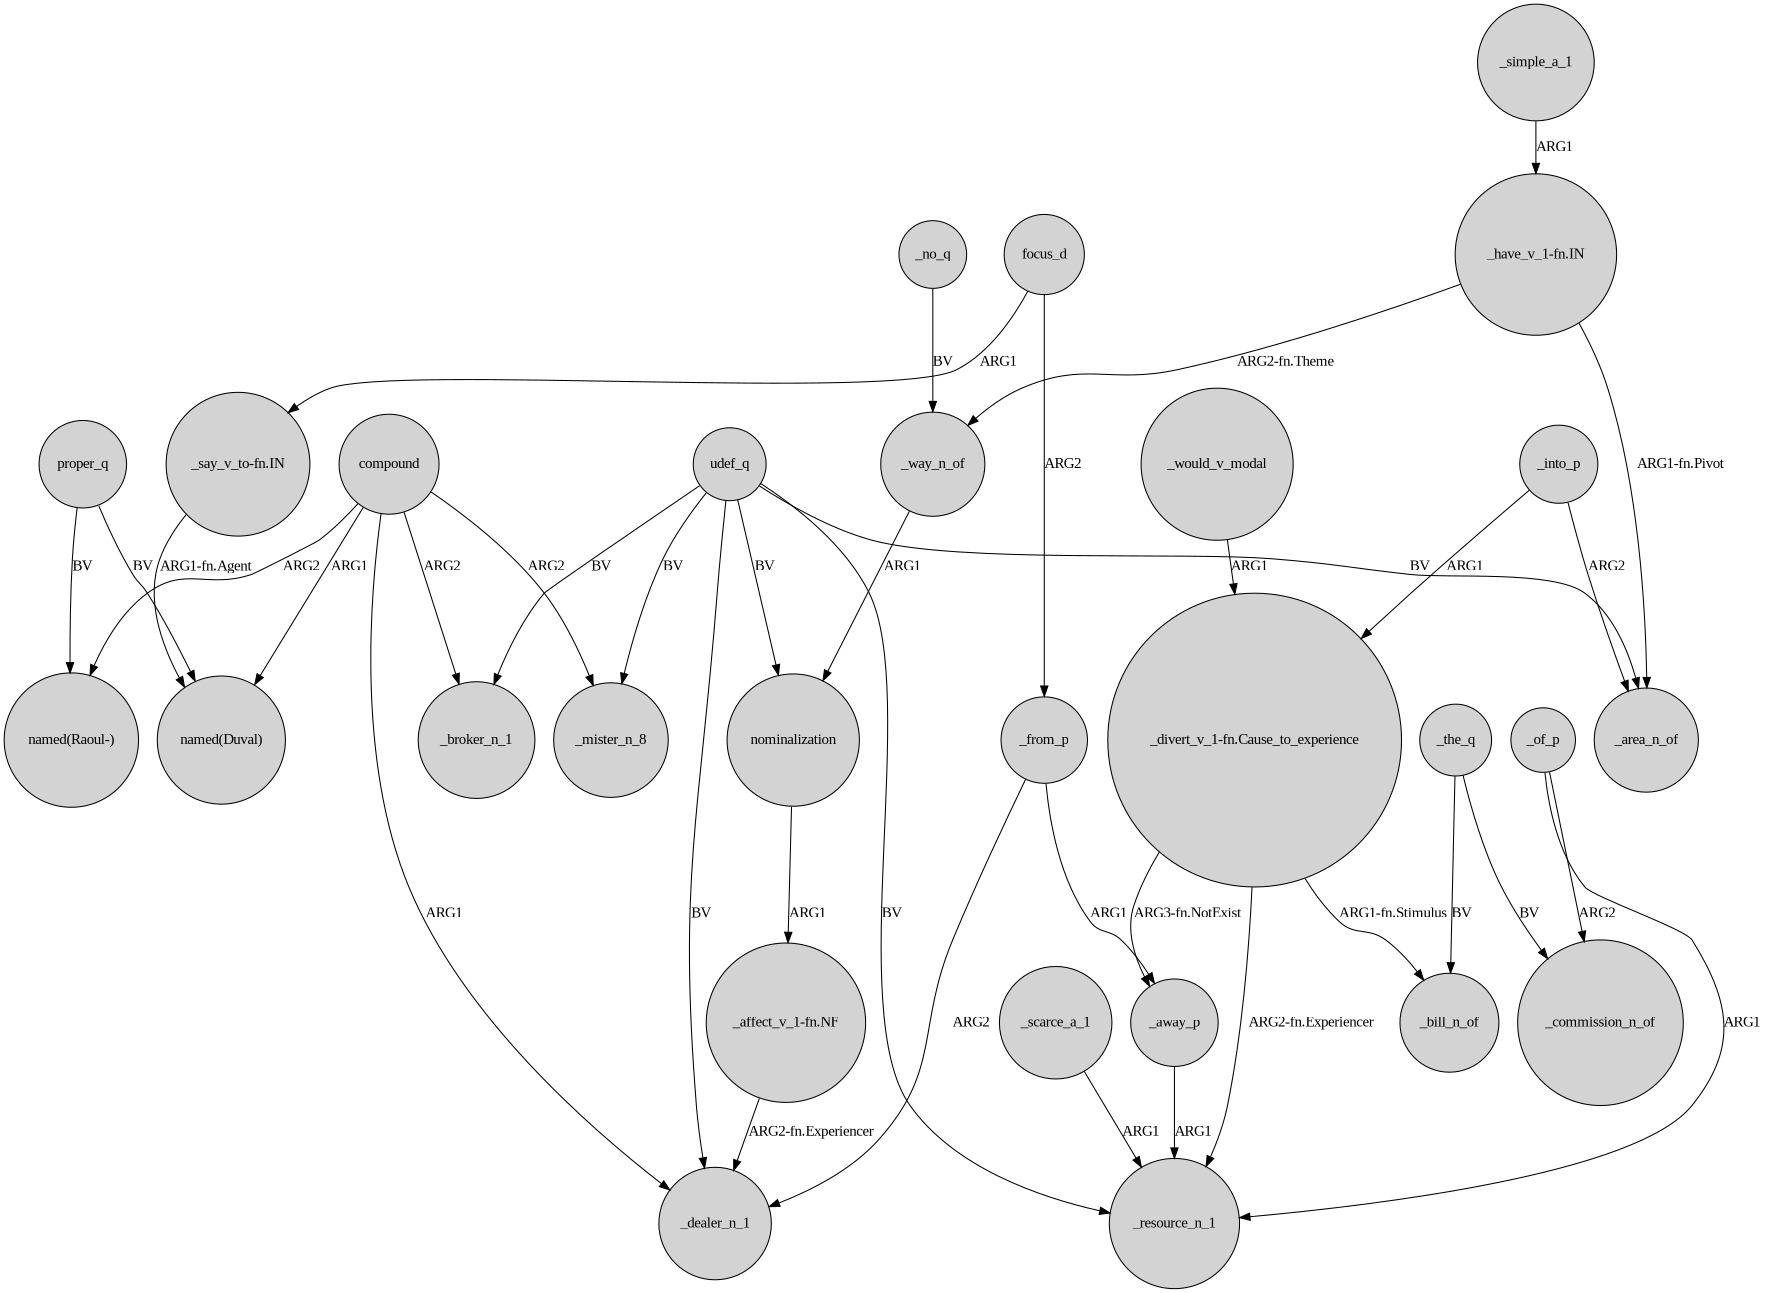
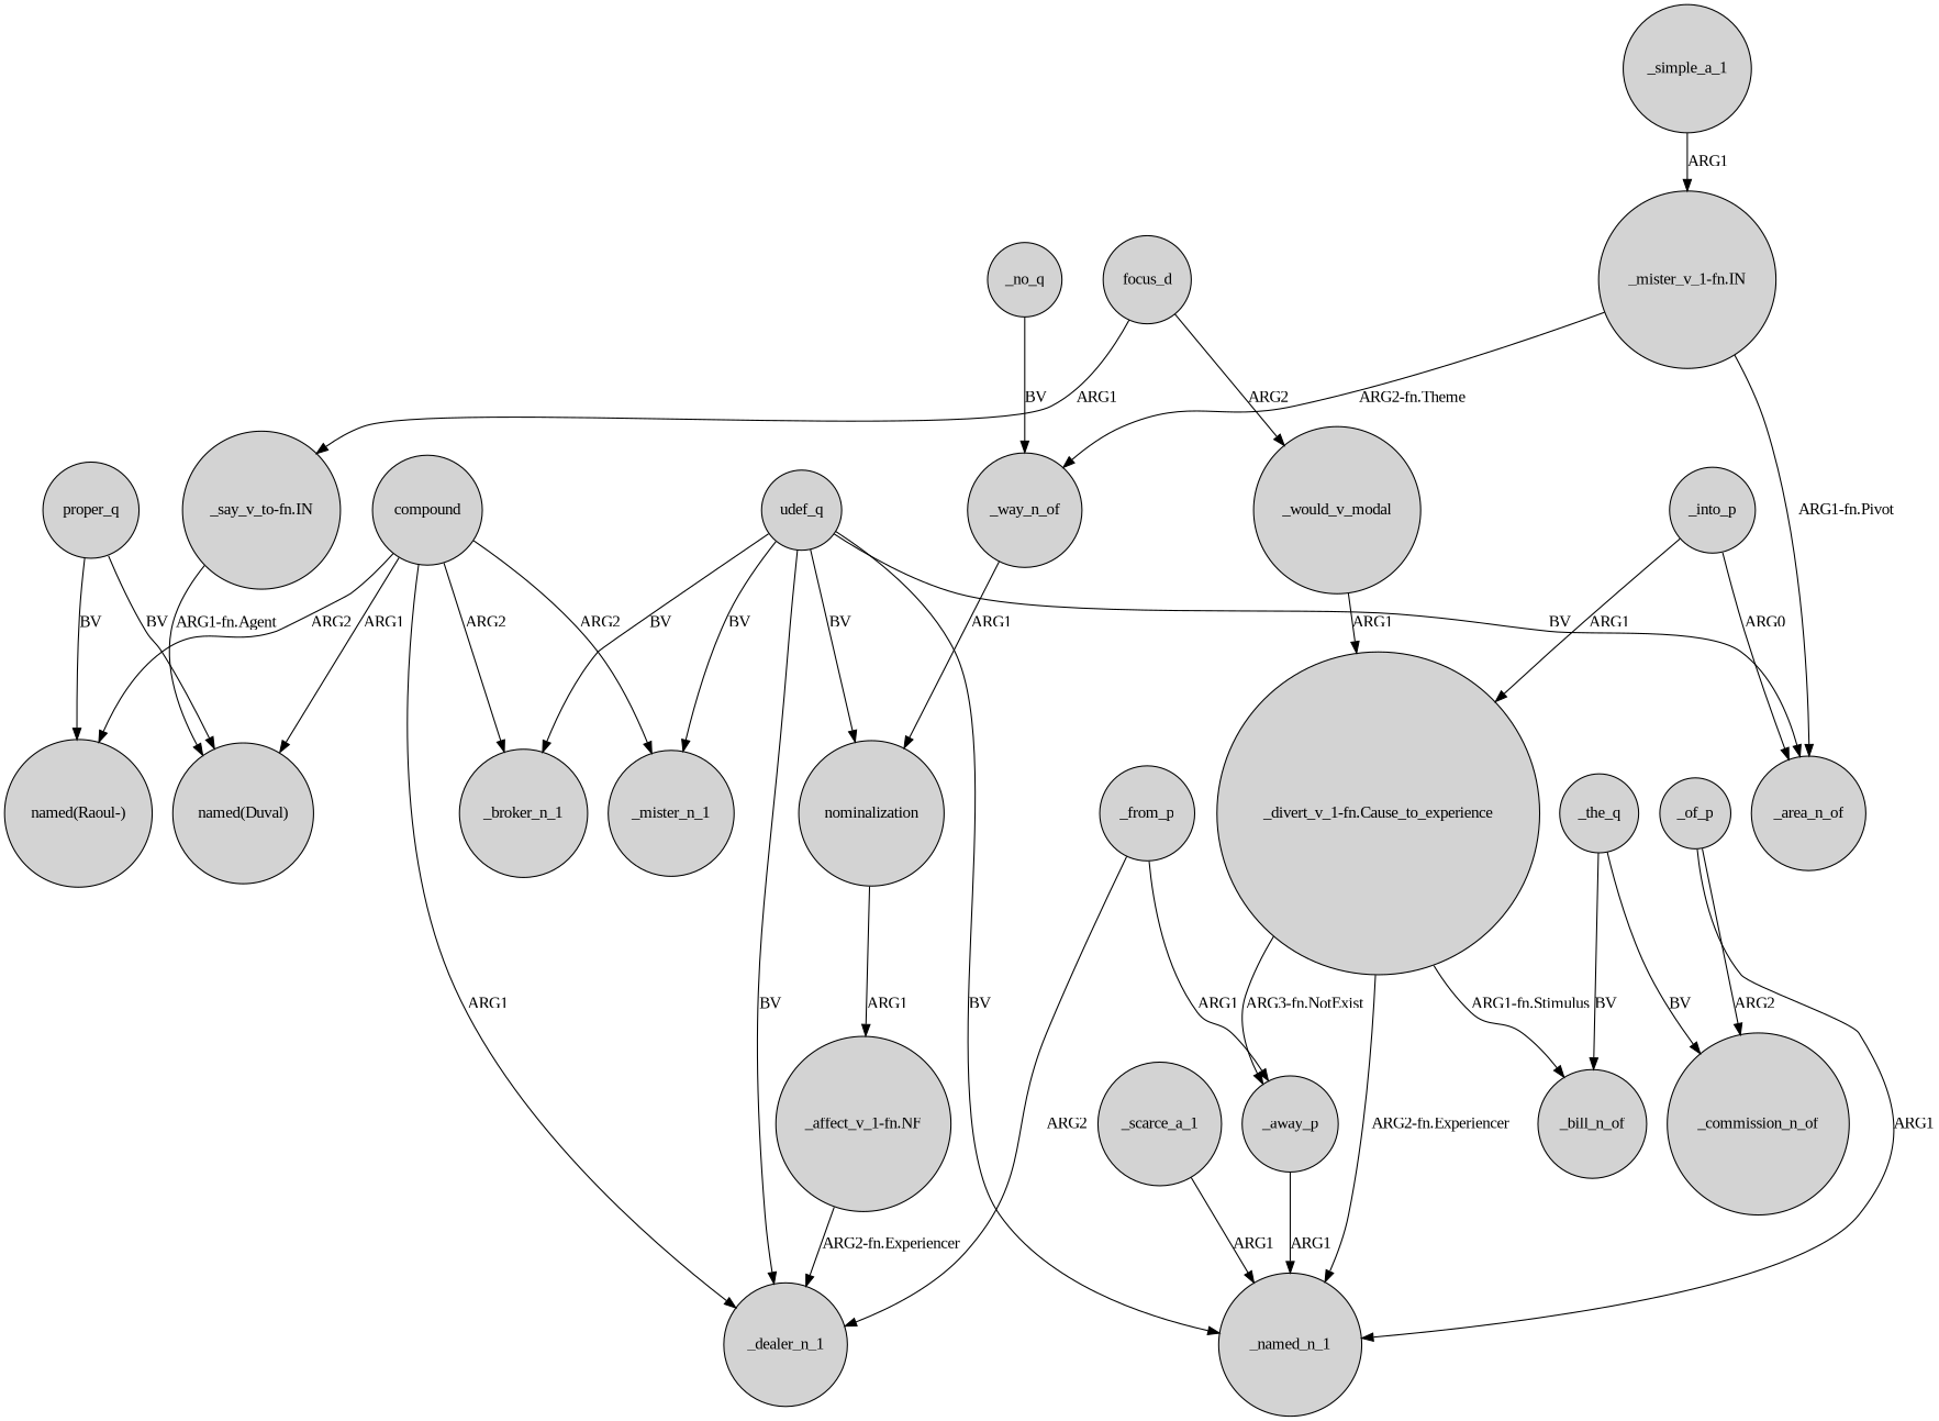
  digraph {
    fontname="Liberation Serif"
    node [fontname="Liberation Serif" shape=circle style=filled]
    edge [fontname="Liberation Serif"]
    "_say_v_to-fn.IN"
    "named(Duval)"
    _would_v_modal
    "_divert_v_1-fn.Cause_to_experience"
    _bill_n_of
    _away_p
-   _resource_n_1
+   _resource_n_1 [label=_named_n_1]
    _the_q
    _commission_n_of
    focus_d
    _simple_a_1
-   "_have_v_1-fn.IN"
+   "_have_v_1-fn.IN" [label="_mister_v_1-fn.IN"]
    _area_n_of
    _way_n_of
    nominalization
    "_affect_v_1-fn.NF"
    _dealer_n_1
    proper_q
    "named(Raoul-)"
    compound
-   _mister_n_1 [label=_mister_n_8]
+   _mister_n_1
    _broker_n_1
    udef_q
    _into_p
    _from_p
    _of_p
    _no_q
    _scarce_a_1
    "_say_v_to-fn.IN" -> "named(Duval)" [label="ARG1-fn.Agent"]
    _would_v_modal -> "_divert_v_1-fn.Cause_to_experience" [label=ARG1]
    "_divert_v_1-fn.Cause_to_experience" -> _bill_n_of [label="ARG1-fn.Stimulus"]
    "_divert_v_1-fn.Cause_to_experience" -> _away_p [label="ARG3-fn.NotExist"]
    "_divert_v_1-fn.Cause_to_experience" -> _resource_n_1 [label="ARG2-fn.Experiencer"]
    _away_p -> _resource_n_1 [label=ARG1]
    _the_q -> _bill_n_of [label=BV]
    _the_q -> _commission_n_of [label=BV]
    focus_d -> "_say_v_to-fn.IN" [label=ARG1]
-   focus_d -> _from_p [label=ARG2]
+   focus_d -> _would_v_modal [label=ARG2]
    _simple_a_1 -> "_have_v_1-fn.IN" [label=ARG1]
    "_have_v_1-fn.IN" -> _area_n_of [label="ARG1-fn.Pivot"]
    "_have_v_1-fn.IN" -> _way_n_of [label="ARG2-fn.Theme"]
    _way_n_of -> nominalization [label=ARG1]
    nominalization -> "_affect_v_1-fn.NF" [label=ARG1]
    "_affect_v_1-fn.NF" -> _dealer_n_1 [label="ARG2-fn.Experiencer"]
    proper_q -> "named(Duval)" [label=BV]
    proper_q -> "named(Raoul-)" [label=BV]
    compound -> "named(Duval)" [label=ARG1]
    compound -> _dealer_n_1 [label=ARG1]
    compound -> "named(Raoul-)" [label=ARG2]
    compound -> _mister_n_1 [label=ARG2]
    compound -> _broker_n_1 [label=ARG2]
    udef_q -> _resource_n_1 [label=BV]
    udef_q -> _area_n_of [label=BV]
    udef_q -> nominalization [label=BV]
    udef_q -> _dealer_n_1 [label=BV]
    udef_q -> _mister_n_1 [label=BV]
    udef_q -> _broker_n_1 [label=BV]
    _into_p -> "_divert_v_1-fn.Cause_to_experience" [label=ARG1]
-   _into_p -> _area_n_of [label=ARG2]
+   _into_p -> _area_n_of [label=ARG0]
    _from_p -> _away_p [label=ARG1]
    _from_p -> _dealer_n_1 [label=ARG2]
    _of_p -> _resource_n_1 [label=ARG1]
    _of_p -> _commission_n_of [label=ARG2]
    _no_q -> _way_n_of [label=BV]
    _scarce_a_1 -> _resource_n_1 [label=ARG1]
  }
